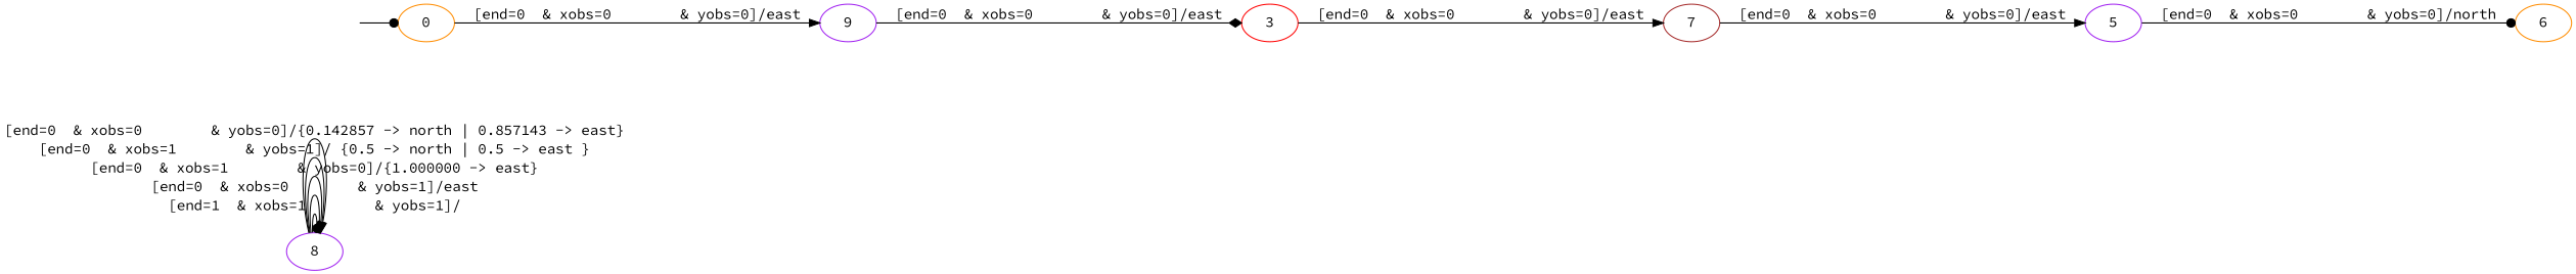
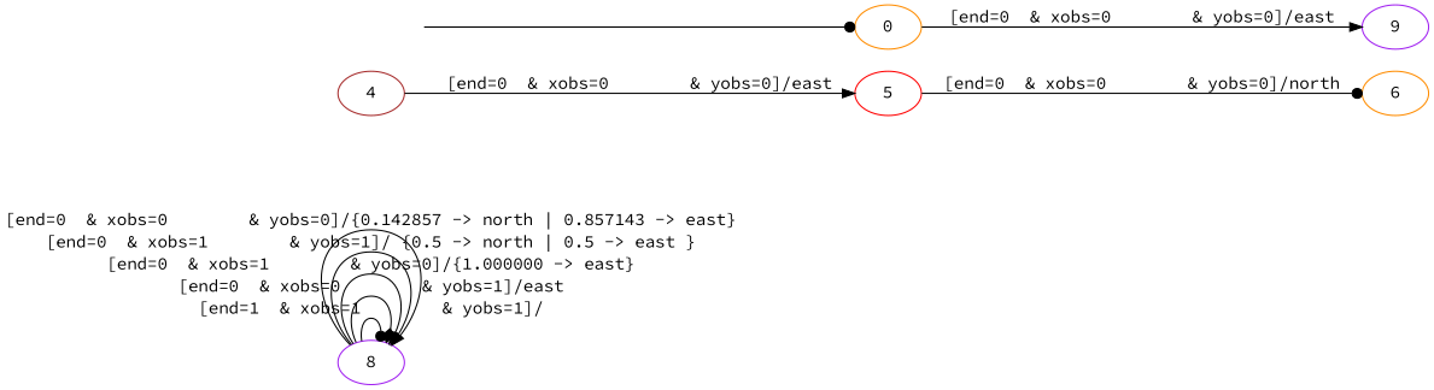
  digraph {
    fontname="Source Code Pro"
    rankdir=LR
    node [color=purple fontname="Source Code Pro"]
    edge [arrowhead=normal fontname="Source Code Pro"]
    8
    6 [color=darkorange]
-   5
-   4 [color=brown label=7]
-   3 [color=red]
+   5 [color=red]
+   4 [color=brown]
    n6 [label=9]
    0 [color=darkorange]
    __init [style=invis width=0 color=""]
    8 -> 8 [arrowhead=dot label="[end=1	& xobs=1	& yobs=1]/"]
    8 -> 8 [arrowhead=diamond label="[end=0	& xobs=0	& yobs=1]/east"]
    8 -> 8 [label="[end=0	& xobs=1	& yobs=0]/{1.000000 -> east}"]
    8 -> 8 [label="[end=0	& xobs=1	& yobs=1]/ {0.5 -> north | 0.5 -> east }"]
    8 -> 8 [label="[end=0	& xobs=0	& yobs=0]/{0.142857 -> north | 0.857143 -> east}"]
    5 -> 6 [arrowhead=dot label="[end=0	& xobs=0	& yobs=0]/north"]
    4 -> 5 [label="[end=0	& xobs=0	& yobs=0]/east"]
-   3 -> 4 [label="[end=0	& xobs=0	& yobs=0]/east"]
-   n6 -> 3 [arrowhead=diamond label="[end=0	& xobs=0	& yobs=0]/east"]
    0 -> n6 [label="[end=0	& xobs=0	& yobs=0]/east"]
    __init -> 0 [arrowhead=dot]
  }
